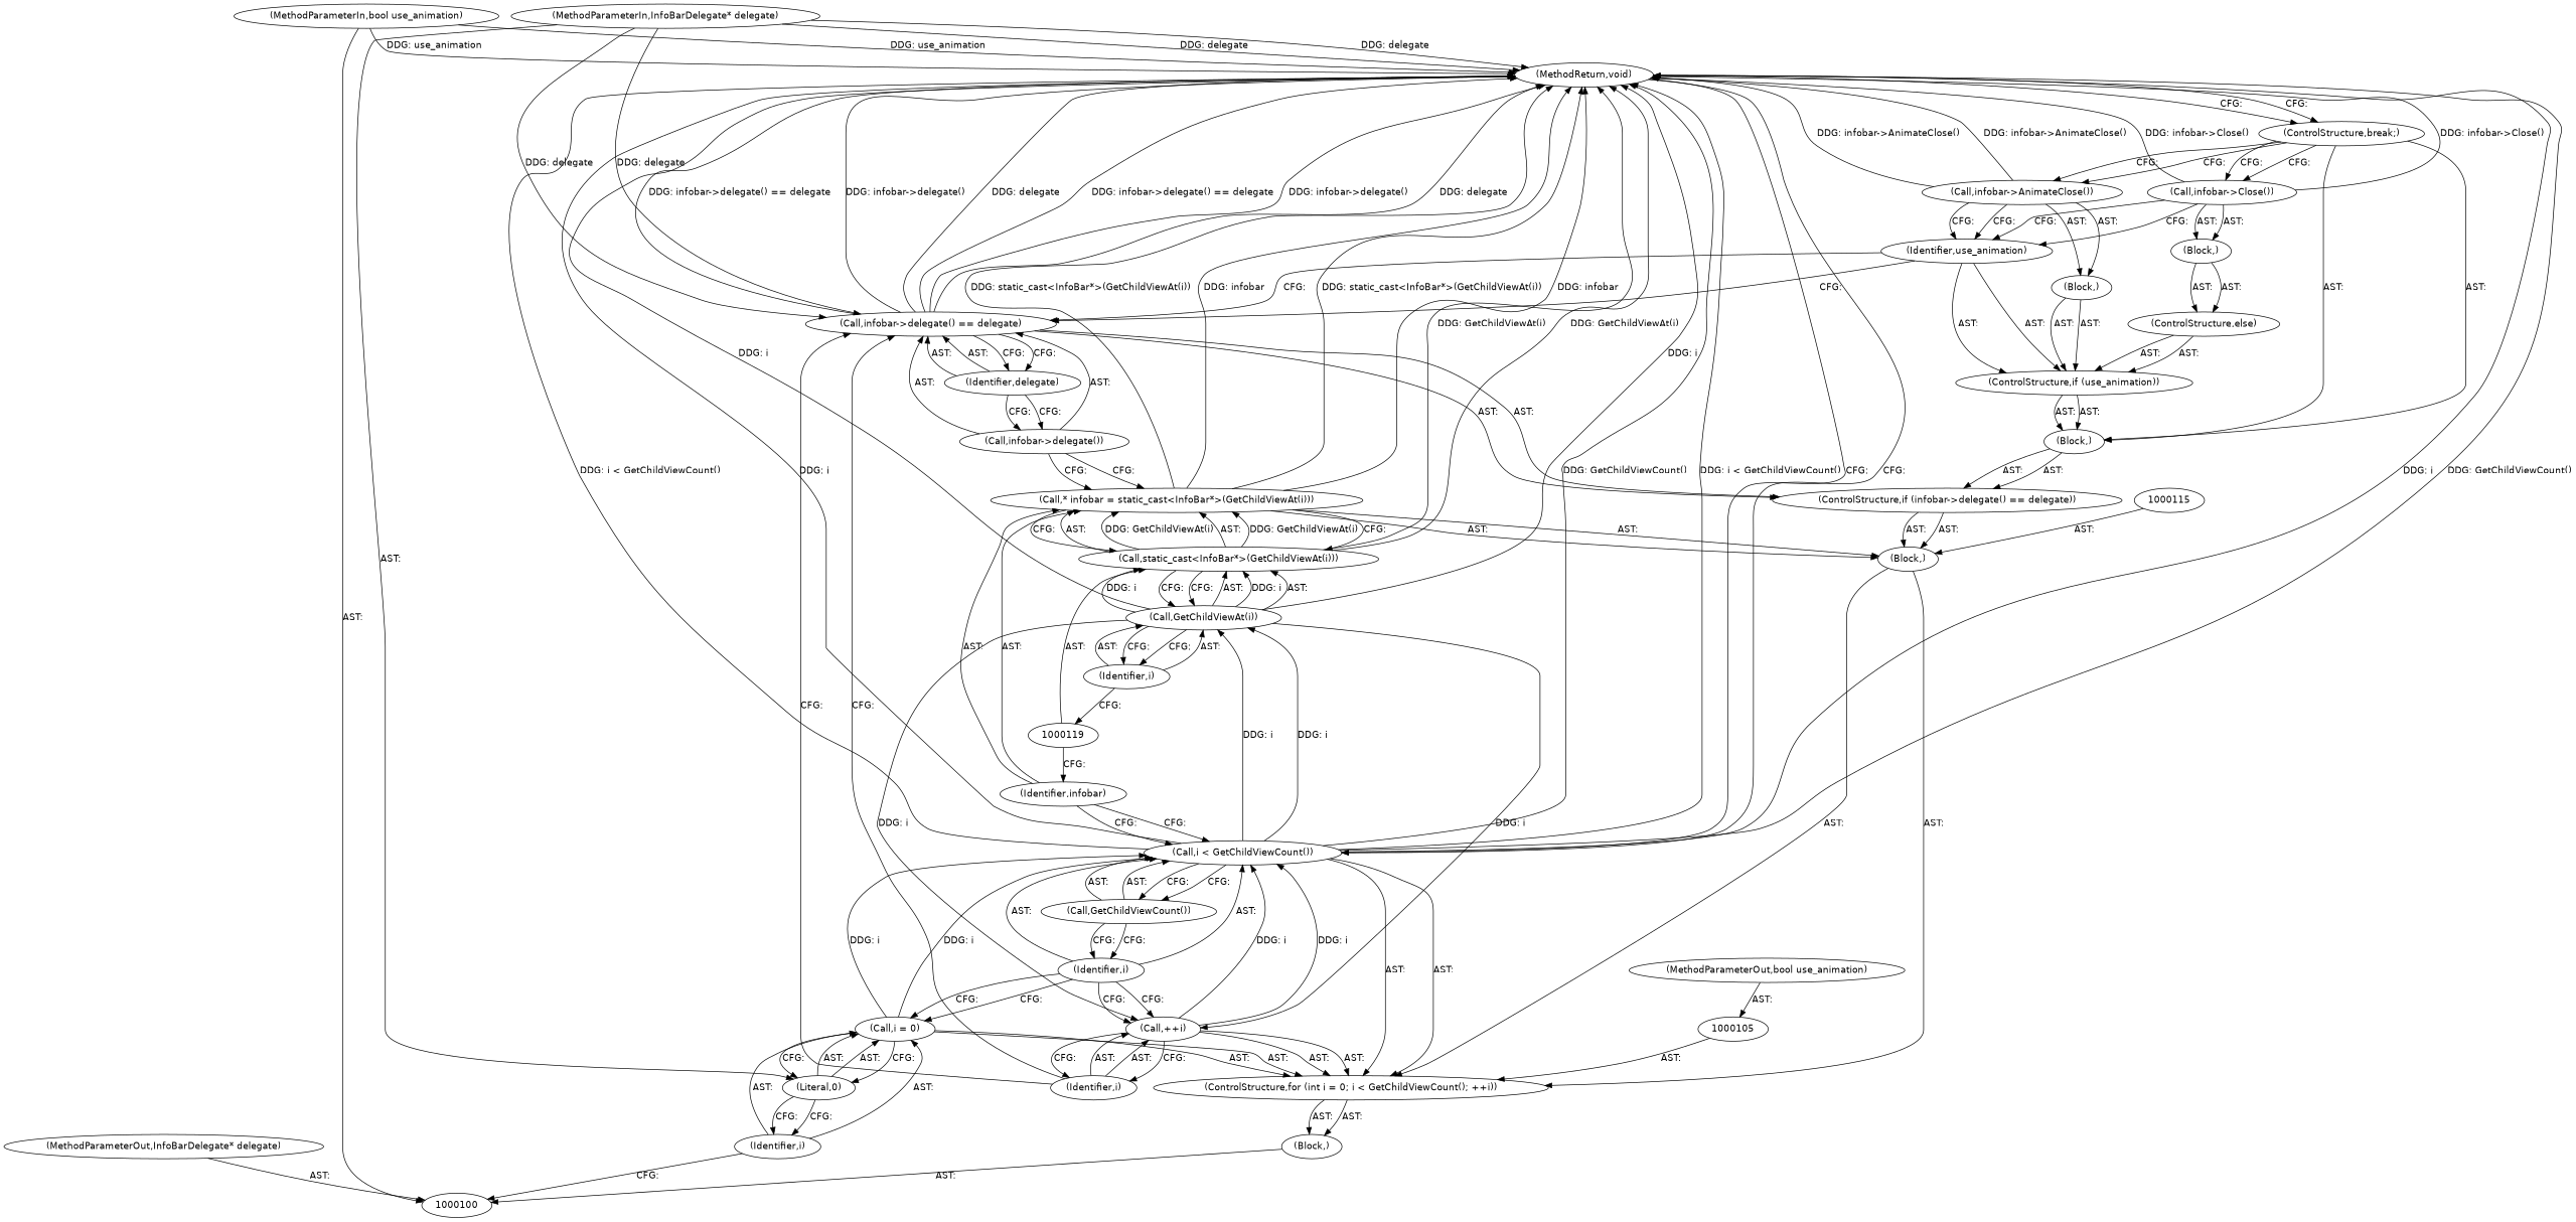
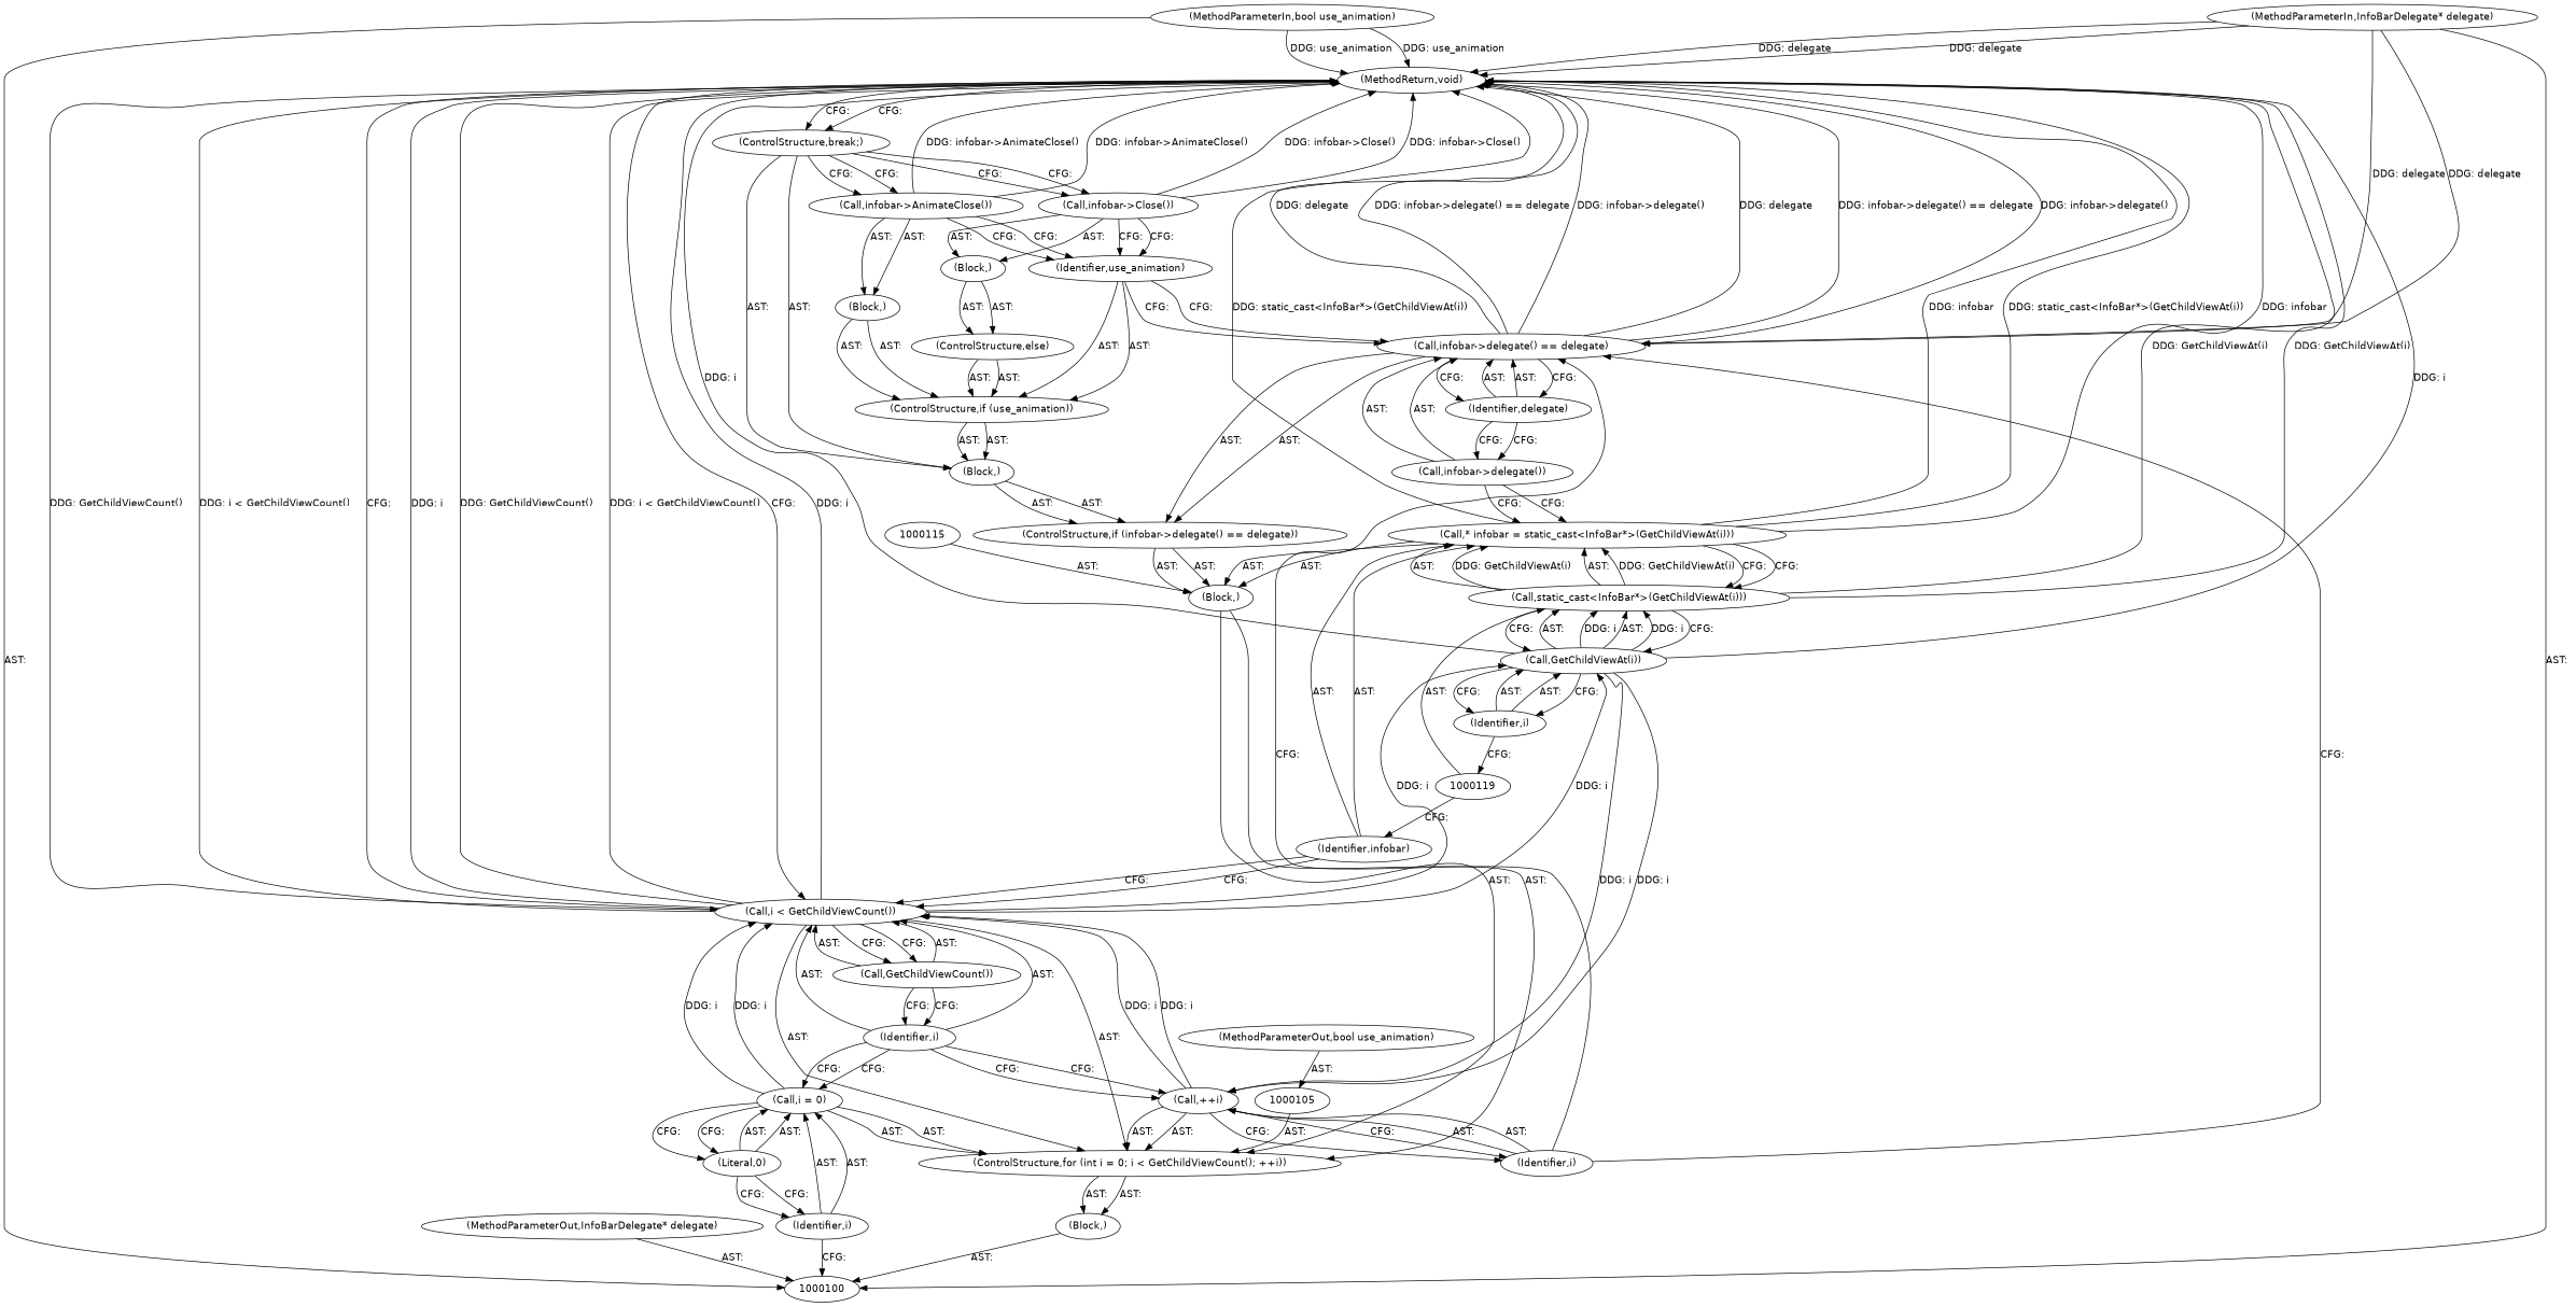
  digraph {
    fontname="DejaVu Sans"
    node [fontname="DejaVu Sans"]
    edge [fontname="DejaVu Sans"]
    n1 [label="(MethodReturn,void)"]
    n2 [label="(ControlStructure,break;)"]
    n3 [label="(Call,i < GetChildViewCount())"]
    n4 [label="(Block,)"]
    n5 [label="(Call,infobar->AnimateClose())"]
    n6 [label="(Call,infobar->Close())"]
    n7 [label="(ControlStructure,for (int i = 0; i < GetChildViewCount(); ++i))"]
    n8 [label="(Call,GetChildViewCount())"]
    n9 [label="(Call,GetChildViewAt(i))"]
    n10 [label="(MethodParameterIn,InfoBarDelegate* delegate)"]
    1000100
    n12 [label="(Call,infobar->delegate() == delegate)"]
    n13 [label="(Identifier,delegate)"]
    n14 [label="(ControlStructure,if (infobar->delegate() == delegate))"]
    n15 [label="(MethodParameterOut,InfoBarDelegate* delegate)"]
    n16 [label="(Identifier,use_animation)"]
    n17 [label="(Block,)"]
    n18 [label="(Block,)"]
    n19 [label="(MethodParameterIn,bool use_animation)"]
    n20 [label="(MethodParameterOut,bool use_animation)"]
    1000105
    n22 [label="(Block,)"]
    n23 [label="(Call,i = 0)"]
    n24 [label="(Literal,0)"]
    n25 [label="(Identifier,i)"]
    n26 [label="(Identifier,i)"]
    n27 [label="(Call,++i)"]
    n28 [label="(Call,static_cast<InfoBar*>(GetChildViewAt(i)))"]
    n29 [label="(Identifier,i)"]
    n30 [label="(Identifier,i)"]
    n31 [label="(Call,* infobar = static_cast<InfoBar*>(GetChildViewAt(i)))"]
    n32 [label="(Block,)"]
    n33 [label="(Identifier,infobar)"]
    1000119
    n35 [label="(Call,infobar->delegate())"]
    n36 [label="(ControlStructure,if (use_animation))"]
    n37 [label="(ControlStructure,else)"]
    1000115
    n1 -> n2 [label="CFG: "]
    n1 -> n2 [label="CFG: "]
    n1 -> n3 [label="CFG: "]
    n1 -> n3 [label="CFG: "]
    n2 -> n4 [label="AST: "]
    n2 -> n4 [label="AST: "]
    n2 -> n5 [label="CFG: "]
    n2 -> n5 [label="CFG: "]
    n2 -> n6 [label="CFG: "]
    n2 -> n6 [label="CFG: "]
    n3 -> n1 [label="DDG: i"]
    n3 -> n1 [label="DDG: GetChildViewCount()"]
    n3 -> n1 [label="DDG: i < GetChildViewCount()"]
    n3 -> n1 [label="DDG: i"]
    n3 -> n1 [label="DDG: GetChildViewCount()"]
    n3 -> n1 [label="DDG: i < GetChildViewCount()"]
    n3 -> n7 [label="AST: "]
    n3 -> n7 [label="AST: "]
    n3 -> n8 [label="CFG: "]
    n3 -> n8 [label="CFG: "]
    n3 -> n9 [label="DDG: i"]
    n3 -> n9 [label="DDG: i"]
    n4 -> n14 [label="AST: "]
    n4 -> n14 [label="AST: "]
    n5 -> n1 [label="DDG: infobar->AnimateClose()"]
    n5 -> n1 [label="DDG: infobar->AnimateClose()"]
    n5 -> n16 [label="CFG: "]
    n5 -> n16 [label="CFG: "]
    n5 -> n17 [label="AST: "]
    n5 -> n17 [label="AST: "]
    n6 -> n1 [label="DDG: infobar->Close()"]
    n6 -> n1 [label="DDG: infobar->Close()"]
    n6 -> n16 [label="CFG: "]
    n6 -> n16 [label="CFG: "]
    n6 -> n18 [label="AST: "]
    n6 -> n18 [label="AST: "]
    n7 -> n22 [label="AST: "]
    n7 -> n22 [label="AST: "]
    n8 -> n3 [label="AST: "]
    n8 -> n3 [label="AST: "]
    n8 -> n26 [label="CFG: "]
    n8 -> n26 [label="CFG: "]
    n9 -> n1 [label="DDG: i"]
    n9 -> n1 [label="DDG: i"]
    n9 -> n27 [label="DDG: i"]
    n9 -> n27 [label="DDG: i"]
    n9 -> n28 [label="AST: "]
    n9 -> n28 [label="DDG: i"]
    n9 -> n28 [label="AST: "]
    n9 -> n28 [label="DDG: i"]
    n9 -> n29 [label="CFG: "]
    n9 -> n29 [label="CFG: "]
    n10 -> n1 [label="DDG: delegate"]
    n10 -> n1 [label="DDG: delegate"]
-   n10 -> n24 [label="AST: "]
+   n10 -> 1000100 [label="AST: "]
    n10 -> n12 [label="DDG: delegate"]
    n10 -> n12 [label="DDG: delegate"]
    n12 -> n1 [label="DDG: delegate"]
    n12 -> n1 [label="DDG: infobar->delegate() == delegate"]
    n12 -> n1 [label="DDG: infobar->delegate()"]
    n12 -> n1 [label="DDG: delegate"]
    n12 -> n1 [label="DDG: infobar->delegate() == delegate"]
    n12 -> n1 [label="DDG: infobar->delegate()"]
    n12 -> n13 [label="CFG: "]
    n12 -> n13 [label="CFG: "]
    n12 -> n14 [label="AST: "]
    n12 -> n14 [label="AST: "]
    n13 -> n12 [label="AST: "]
    n13 -> n12 [label="AST: "]
    n13 -> n35 [label="CFG: "]
    n13 -> n35 [label="CFG: "]
    n14 -> n32 [label="AST: "]
    n14 -> n32 [label="AST: "]
    n15 -> 1000100 [label="AST: "]
    n16 -> n12 [label="CFG: "]
    n16 -> n12 [label="CFG: "]
    n16 -> n36 [label="AST: "]
    n16 -> n36 [label="AST: "]
    n17 -> n36 [label="AST: "]
    n17 -> n36 [label="AST: "]
    n18 -> n37 [label="AST: "]
    n18 -> n37 [label="AST: "]
    n19 -> n1 [label="DDG: use_animation"]
    n19 -> n1 [label="DDG: use_animation"]
    n19 -> 1000100 [label="AST: "]
    n20 -> 1000105 [label="AST: "]
    1000105 -> n7 [label="AST: "]
    n22 -> 1000100 [label="AST: "]
    n23 -> n3 [label="DDG: i"]
    n23 -> n3 [label="DDG: i"]
    n23 -> n7 [label="AST: "]
    n23 -> n7 [label="AST: "]
    n23 -> n24 [label="CFG: "]
    n23 -> n24 [label="CFG: "]
    n24 -> n23 [label="AST: "]
    n24 -> n23 [label="AST: "]
    n24 -> n25 [label="CFG: "]
    n24 -> n25 [label="CFG: "]
    n25 -> 1000100 [label="CFG: "]
    n25 -> n23 [label="AST: "]
    n25 -> n23 [label="AST: "]
    n26 -> n3 [label="AST: "]
    n26 -> n3 [label="AST: "]
    n26 -> n23 [label="CFG: "]
    n26 -> n23 [label="CFG: "]
    n26 -> n27 [label="CFG: "]
    n26 -> n27 [label="CFG: "]
    n27 -> n3 [label="DDG: i"]
    n27 -> n3 [label="DDG: i"]
    n27 -> n7 [label="AST: "]
    n27 -> n7 [label="AST: "]
    n27 -> n30 [label="CFG: "]
    n27 -> n30 [label="CFG: "]
    n28 -> n1 [label="DDG: GetChildViewAt(i)"]
    n28 -> n1 [label="DDG: GetChildViewAt(i)"]
    n28 -> n9 [label="CFG: "]
    n28 -> n9 [label="CFG: "]
    n28 -> n31 [label="AST: "]
    n28 -> n31 [label="DDG: GetChildViewAt(i)"]
    n28 -> n31 [label="AST: "]
    n28 -> n31 [label="DDG: GetChildViewAt(i)"]
    n29 -> n9 [label="AST: "]
    n29 -> n9 [label="AST: "]
    n29 -> 1000119 [label="CFG: "]
    n30 -> n12 [label="CFG: "]
    n30 -> n12 [label="CFG: "]
    n30 -> n27 [label="AST: "]
    n30 -> n27 [label="AST: "]
    n31 -> n1 [label="DDG: infobar"]
    n31 -> n1 [label="DDG: static_cast<InfoBar*>(GetChildViewAt(i))"]
    n31 -> n1 [label="DDG: infobar"]
    n31 -> n1 [label="DDG: static_cast<InfoBar*>(GetChildViewAt(i))"]
    n31 -> n28 [label="CFG: "]
    n31 -> n28 [label="CFG: "]
    n31 -> n32 [label="AST: "]
    n31 -> n32 [label="AST: "]
    n32 -> n7 [label="AST: "]
    n32 -> n7 [label="AST: "]
    n33 -> n3 [label="CFG: "]
    n33 -> n3 [label="CFG: "]
    n33 -> n31 [label="AST: "]
    n33 -> n31 [label="AST: "]
    1000119 -> n28 [label="AST: "]
    1000119 -> n33 [label="CFG: "]
    n35 -> n12 [label="AST: "]
    n35 -> n12 [label="AST: "]
    n35 -> n31 [label="CFG: "]
    n35 -> n31 [label="CFG: "]
    n36 -> n4 [label="AST: "]
    n36 -> n4 [label="AST: "]
    n37 -> n36 [label="AST: "]
    n37 -> n36 [label="AST: "]
    1000115 -> n32 [label="AST: "]
  }
